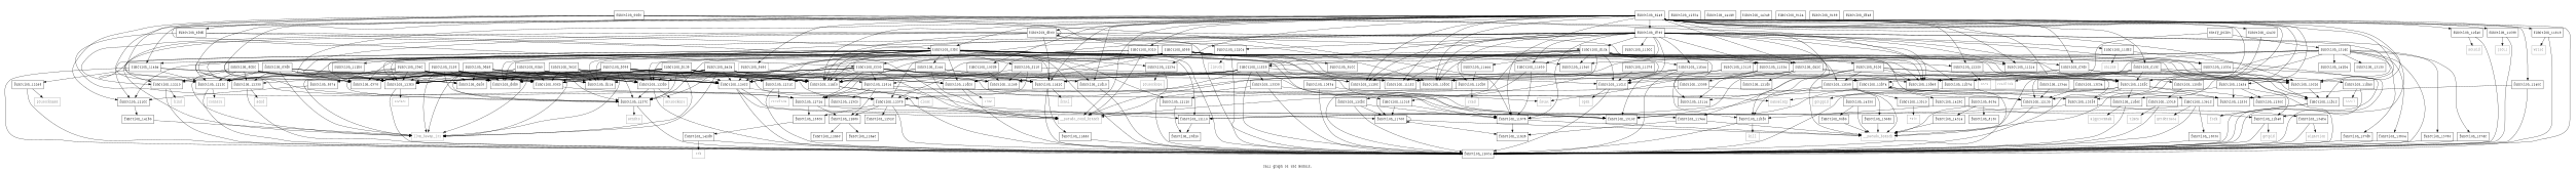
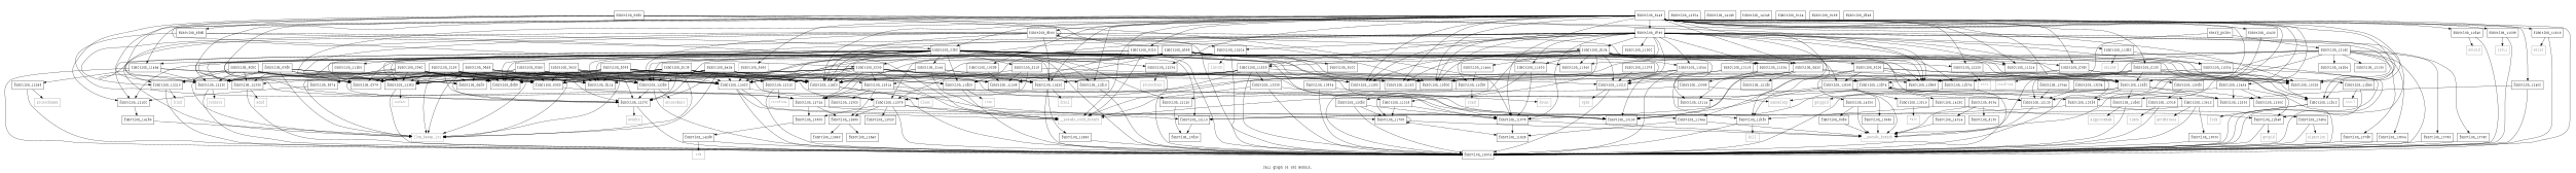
  digraph {
    fontname="Courier Prime"
    label="Call graph of the module."
    node [fontname="Courier Prime" shape=record]
    edge [fontname="Courier Prime"]
    n1 [label="{function_114a4}"]
    n2 [label="{function_120c4}"]
    n3 [label="{function_11af0}"]
    n4 [label="{function_1223c}"]
    n5 [label="{function_123e0}"]
    n6 [label="{function_12268}"]
    n7 [color=gray50 fontcolor=gray50 label="{close}"]
    n8 [color=gray50 fontcolor=gray50 label="{connect}"]
    n9 [color=gray50 fontcolor=gray50 label="{socket}"]
    n10 [color=gray50 fontcolor=gray50 label="{getsockname}"]
    n11 [label="{function_11540}"]
    n12 [label="{function_11d6c}"]
    n13 [color=gray50 fontcolor=gray50 label="{sigprocmask}"]
    n14 [label="{function_115cc}"]
    n15 [label="{function_e9d0}"]
    n16 [label="{function_11dc0}"]
    n17 [label="{function_11b48}"]
    n18 [label="{function_11b74}"]
    n19 [label="{function_120d0}"]
    n20 [color=gray50 fontcolor=gray50 label="{time}"]
    n21 [color=gray50 fontcolor=gray50 label="{getpid}"]
    n22 [color=gray50 fontcolor=gray50 label="{getppid}"]
    n23 [label="{function_13918}"]
    n24 [label="{function_ea2c}"]
    n25 [label="{function_111ec}"]
    n26 [label="{function_11878}"]
    n27 [label="{function_121d0}"]
    n28 [label="{function_10b3c}"]
    n29 [label="{function_10b68}"]
    n30 [label="{function_10c20}"]
    n31 [label="{function_11a28}"]
    n32 [color=gray50 fontcolor=gray50 label="{__pseudo_branch}"]
    n33 [label="{function_11bf0}"]
    n34 [color=gray50 fontcolor=gray50 label="{kill}"]
    n35 [label="{function_11214}"]
    n36 [label="{function_11dec}"]
    n37 [color=gray50 fontcolor=gray50 label="{unlink}"]
    n38 [label="{function_11e18}"]
    n39 [color=gray50 fontcolor=gray50 label="{write}"]
    n40 [label="{function_11650}"]
    n41 [label="{function_11768}"]
    n42 [label="{function_11e44}"]
    n43 [label="{function_12724}"]
    n44 [label="{function_1310c}"]
    n45 [label="{function_13114}"]
    n46 [label="{function_138c0}"]
    n47 [label="{function_12a80}"]
    n48 [label="{function_11ef8}"]
    n49 [label="{function_11c1c}"]
    n50 [label="{function_11a2c}"]
    n51 [label="{function_12578}"]
    n52 [label="{function_13538}"]
    n53 [label="{function_126cc}"]
    n54 [color=gray50 fontcolor=gray50 label="{open}"]
    n55 [label="{function_11aa0}"]
    n56 [color=gray50 fontcolor=gray50 label="{fcntl}"]
    n57 [color=gray50 fontcolor=gray50 label="{__pseudo_cond_branch}"]
    n58 [label="{function_1292c}"]
    n59 [color=gray50 fontcolor=gray50 label="{fstat}"]
    n60 [label="{function_e248}"]
    n61 [label="{function_11d40}"]
    n62 [label="{function_e978}"]
    n63 [label="{function_11d10}"]
    n64 [label="{function_11944}"]
    n65 [label="{function_12294}"]
    n66 [label="{function_11c88}"]
    n67 [label="{function_122f0}"]
    n68 [label="{function_f3bc}"]
    n69 [label="{function_1128c}"]
    n70 [label="{function_12350}"]
    n71 [label="{function_11b1c}"]
    n72 [label="{function_10cd8}"]
    n73 [label="{function_1240c}"]
    n74 [label="{function_1243c}"]
    n75 [label="{function_12454}"]
    n76 [label="{function_12efc}"]
    n77 [label="{function_8320}"]
    n78 [color=gray50 label="{function_8650}"]
    n79 [label="{function_d760}"]
    n80 [label="{function_df60}"]
    n81 [label="{function_e15c}"]
    n82 [color=gray50 fontcolor=gray50 label="{setsid}"]
    n83 [color=gray50 fontcolor=gray50 label="{getsockopt}"]
    n84 [color=gray50 fontcolor=gray50 label="{prctl}"]
    n85 [color=gray50 fontcolor=gray50 label="{recv}"]
    n86 [label="{function_12110}"]
    n87 [label="{function_ec00}"]
    n88 [label="{function_1231c}"]
    n89 [label="{function_f144}"]
    n90 [label="{function_f218}"]
    n91 [label="{function_12120}"]
    n92 [label="{function_121ec}"]
    n93 [label="{function_112b0}"]
    n94 [label="{function_1237c}"]
    n95 [label="{function_123b0}"]
    n96 [color=gray50 fontcolor=gray50 label="{llvm_bswap_i32}"]
    n97 [label="{function_12e68}"]
    n98 [label="{function_d0b8}"]
    n99 [label="{function_d114}"]
    n100 [color=gray50 fontcolor=gray50 label="{send}"]
    n101 [color=gray50 fontcolor=gray50 label="{fork}"]
    n102 [label="{function_11268}"]
    n103 [label="{function_12530}"]
    n104 [label="{function_12130}"]
    n105 [label="{function_1250c}"]
    n106 [label="{function_133f8}"]
    n107 [color=gray50 fontcolor=gray50 label="{nanosleep}"]
    n108 [label="{function_8230}"]
    n109 [label="{function_12814}"]
    n110 [label="{function_11cb8}"]
    n111 [label="{function_11ff4}"]
    n112 [label="{function_122c4}"]
    n113 [label="{function_11ce4}"]
    n114 [label="{function_12210}"]
    n115 [label="{function_d1c4}"]
    n116 [label="{function_11ba0}"]
    n117 [label="{function_11318}"]
    n118 [label="{function_11444}"]
    n119 [color=gray50 fontcolor=gray50 label="{read}"]
    n120 [label="{function_eaf8}"]
    n121 [label="{function_ebdc}"]
    n122 [label="{function_11c78}"]
    n123 [label="{function_13588}"]
    n124 [label="{function_1361c}"]
    n125 [color=gray50 fontcolor=gray50 label="{times}"]
    n126 [label="{function_13d20}"]
    n127 [color=gray50 fontcolor=gray50 label="{listen}"]
    n128 [label="{function_129c0}"]
    n129 [color=gray50 fontcolor=gray50 label="{recvfrom}"]
    n130 [color=gray50 fontcolor=gray50 label="{readlink}"]
    n131 [label="{function_141b0}"]
    n132 [color=gray50 fontcolor=gray50 label="{sendto}"]
    n133 [color=gray50 fontcolor=gray50 label="{setsockopt}"]
    n134 [label="{function_130a0}"]
    n135 [label="{function_13510}"]
    n136 [color=black fontcolor=gray50 label="{ioctl}"]
    n137 [color=gray50 fontcolor=gray50 label="{bind}"]
    n138 [label="{function_134e4}"]
    n139 [label="{function_12554}"]
    n140 [label="{function_142d8}"]
    n141 [label="{function_12a4c}"]
    n142 [label="{function_12a6c}"]
    n143 [color=gray50 fontcolor=gray50 label="{sigaction}"]
    n144 [color=gray50 fontcolor=gray50 label="{exit}"]
    n145 [color=gray50 fontcolor=gray50 label="{getdents64}"]
    n146 [color=gray50 fontcolor=gray50 label="{brk}"]
    n147 [label="{function_13830}"]
    n148 [label="{function_13780}"]
    n149 [label="{function_137ac}"]
    n150 [label="{function_137d8}"]
    n151 [label="{function_13804}"]
    n152 [label="{function_13894}"]
    n153 [label="{function_13944}"]
    n154 [label="{function_13c54}"]
    n155 [label="{function_141a8}"]
    n156 [label="{function_1429c}"]
    n157 [label="{function_142b4}"]
    n158 [label="{function_14314}"]
    n159 [label="{function_14348}"]
    n160 [label="{function_14350}"]
    n161 [label="{function_80b0}"]
    n162 [label="{function_12b74}"]
    n163 [label="{function_12cbc}"]
    n164 [label="{function_13118}"]
    n165 [label="{function_13150}"]
    n166 [label="{function_131ac}"]
    n167 [label="{function_8094}"]
    n168 [label="{function_8130}"]
    n169 [label="{function_8124}"]
    n170 [label="{function_8188}"]
    n171 [label="{entry_point}"]
    n172 [label="{function_81cc}"]
    n173 [label="{function_8574}"]
    n174 [label="{function_85e0}"]
    n175 [label="{function_89d8}"]
    n176 [label="{function_8cbc}"]
    n177 [label="{function_8fa0}"]
    n178 [label="{function_962c}"]
    n179 [label="{function_9da8}"]
    n180 [label="{function_a4c4}"]
    n181 [label="{function_a988}"]
    n182 [label="{function_b138}"]
    n183 [label="{function_b998}"]
    n184 [label="{function_c1f8}"]
    n185 [label="{function_c96c}"]
    n186 [label="{function_df48}"]
    n187 [label="{function_e0d0}"]
    n1 -> n2
    n1 -> n3
    n1 -> n4
    n1 -> n5
    n1 -> n6
    n3 -> n2
    n3 -> n7
    n4 -> n2
    n4 -> n8
    n5 -> n2
    n5 -> n9
    n6 -> n2
    n6 -> n10
    n12 -> n2
    n12 -> n13
    n15 -> n16
    n15 -> n17
    n15 -> n18
    n15 -> n19
    n16 -> n2
    n16 -> n20
    n17 -> n2
    n17 -> n21
    n18 -> n2
    n18 -> n22
    n19 -> n23
    n23 -> n2
    n23 -> n125
    n24 -> n25
    n24 -> n26
    n24 -> n27
    n24 -> n28
    n24 -> n29
    n24 -> n30
    n26 -> n31
    n26 -> n32
    n33 -> n2
    n33 -> n34
    n36 -> n2
    n36 -> n37
    n38 -> n2
    n38 -> n39
    n40 -> n26
    n40 -> n41
    n41 -> n31
    n41 -> n32
    n41 -> n41
    n42 -> n2
    n42 -> n3
    n42 -> n43
    n42 -> n44
    n42 -> n45
    n43 -> n44
    n43 -> n46
    n43 -> n47
    n46 -> n140
    n47 -> n141
    n47 -> n142
    n48 -> n2
    n48 -> n3
    n48 -> n43
    n48 -> n44
    n48 -> n49
    n48 -> n50
    n48 -> n51
    n48 -> n52
    n48 -> n53
    n49 -> n2
    n49 -> n54
    n50 -> n2
    n50 -> n55
    n50 -> n56
    n51 -> n2
    n51 -> n44
    n51 -> n46
    n51 -> n47
    n51 -> n57
    n51 -> n58
    n52 -> n2
    n52 -> n57
    n52 -> n59
    n53 -> n2
    n53 -> n41
    n53 -> n51
    n53 -> n57
    n55 -> n2
    n60 -> n1
    n60 -> n2
    n60 -> n3
    n60 -> n4
    n60 -> n5
    n60 -> n12
    n60 -> n15
    n60 -> n24
    n60 -> n25
    n60 -> n26
    n60 -> n28
    n60 -> n29
    n60 -> n30
    n60 -> n32
    n60 -> n35
    n60 -> n38
    n60 -> n50
    n60 -> n57
    n60 -> n61
    n60 -> n62
    n60 -> n63
    n60 -> n64
    n60 -> n65
    n60 -> n66
    n60 -> n67
    n60 -> n68
    n60 -> n69
    n60 -> n70
    n60 -> n71
    n60 -> n72
    n60 -> n73
    n60 -> n74
    n60 -> n75
    n60 -> n76
    n60 -> n77
    n60 -> n78
    n60 -> n79
    n60 -> n80
    n60 -> n81
    n61 -> n2
    n61 -> n82
    n63 -> n2
    n64 -> n31
    n64 -> n32
    n65 -> n2
    n65 -> n83
    n66 -> n2
    n66 -> n84
    n67 -> n2
    n67 -> n85
    n68 -> n1
    n68 -> n2
    n68 -> n3
    n68 -> n4
    n68 -> n5
    n68 -> n15
    n68 -> n16
    n68 -> n26
    n68 -> n28
    n68 -> n29
    n68 -> n30
    n68 -> n50
    n68 -> n53
    n68 -> n62
    n68 -> n63
    n68 -> n64
    n68 -> n65
    n68 -> n67
    n68 -> n70
    n68 -> n71
    n68 -> n86
    n68 -> n87
    n68 -> n88
    n68 -> n89
    n68 -> n90
    n68 -> n91
    n68 -> n92
    n68 -> n93
    n68 -> n94
    n68 -> n95
    n68 -> n96
    n68 -> n97
    n68 -> n98
    n68 -> n99
    n70 -> n2
    n70 -> n100
    n71 -> n2
    n71 -> n101
    n72 -> n51
    n72 -> n102
    n73 -> n2
    n73 -> n103
    n74 -> n104
    n75 -> n2
    n75 -> n103
    n75 -> n105
    n75 -> n106
    n76 -> n2
    n76 -> n12
    n76 -> n103
    n76 -> n105
    n76 -> n106
    n76 -> n107
    n77 -> n2
    n77 -> n43
    n77 -> n53
    n77 -> n57
    n77 -> n102
    n77 -> n108
    n78 -> n53
    n78 -> n109
    n79 -> n3
    n79 -> n5
    n79 -> n11
    n79 -> n14
    n79 -> n16
    n79 -> n17
    n79 -> n18
    n79 -> n26
    n79 -> n28
    n79 -> n29
    n79 -> n30
    n79 -> n33
    n79 -> n35
    n79 -> n36
    n79 -> n40
    n79 -> n42
    n79 -> n48
    n79 -> n49
    n79 -> n51
    n79 -> n69
-   n30 -> n71
+   n79 -> n71
    n79 -> n76
    n79 -> n110
    n79 -> n111
    n79 -> n112
    n79 -> n113
    n79 -> n114
    n79 -> n115
    n80 -> n2
    n80 -> n3
    n80 -> n4
    n80 -> n5
    n80 -> n50
    n80 -> n76
    n80 -> n80
+   n80 -> n95
    n80 -> n112
    n80 -> n114
    n80 -> n115
    n81 -> n28
    n81 -> n29
    n81 -> n30
    n81 -> n49
    n81 -> n71
    n81 -> n76
    n81 -> n97
    n81 -> n116
    n86 -> n126
    n87 -> n3
    n87 -> n4
    n87 -> n5
    n87 -> n26
    n87 -> n43
    n87 -> n50
    n87 -> n53
    n87 -> n57
    n87 -> n62
    n87 -> n63
    n87 -> n69
    n87 -> n70
    n87 -> n76
    n87 -> n88
    n87 -> n109
    n88 -> n2
    n88 -> n129
    n89 -> n4
    n89 -> n5
    n89 -> n50
    n89 -> n57
    n89 -> n69
    n90 -> n25
    n90 -> n51
    n90 -> n102
    n90 -> n109
    n91 -> n126
    n92 -> n131
    n94 -> n2
    n94 -> n132
    n95 -> n2
    n95 -> n94
    n95 -> n133
    n97 -> n32
    n97 -> n44
    n97 -> n45
    n97 -> n134
    n97 -> n135
    n104 -> n32
    n106 -> n86
    n106 -> n138
    n108 -> n18
-   n108 -> n32
+   n108 -> n160
    n108 -> n33
    n108 -> n71
    n108 -> n76
    n108 -> n97
    n109 -> n43
    n109 -> n44
    n109 -> n47
    n109 -> n86
    n109 -> n128
    n110 -> n2
    n110 -> n119
-   n111 -> n59
+   n111 -> n44
    n111 -> n45
    n111 -> n123
    n112 -> n2
    n112 -> n127
    n113 -> n2
    n113 -> n130
    n114 -> n2
    n114 -> n137
    n115 -> n3
    n115 -> n11
    n115 -> n25
    n115 -> n28
    n115 -> n29
    n115 -> n30
    n115 -> n33
    n115 -> n35
    n115 -> n40
    n115 -> n42
    n115 -> n48
    n115 -> n49
    n115 -> n69
    n115 -> n76
    n115 -> n104
    n115 -> n111
    n115 -> n113
    n115 -> n117
    n115 -> n118
    n115 -> n163
    n116 -> n2
    n116 -> n136
    n117 -> n26
    n117 -> n41
    n118 -> n110
    n121 -> n43
    n121 -> n57
    n121 -> n68
    n122 -> n49
    n123 -> n91
    n123 -> n124
    n124 -> n2
    n124 -> n86
    n124 -> n145
    n124 -> n147
    n131 -> n96
    n134 -> n32
    n135 -> n144
    n138 -> n2
    n138 -> n143
    n140 -> n2
    n140 -> n146
    n147 -> n2
    n148 -> n2
    n149 -> n2
    n150 -> n2
    n151 -> n2
    n152 -> n2
    n152 -> n107
    n153 -> n104
    n154 -> n104
    n156 -> n17
    n156 -> n33
    n158 -> n32
    n160 -> n32
    n160 -> n161
    n161 -> n32
    n162 -> n44
    n162 -> n57
    n162 -> n103
    n162 -> n104
    n162 -> n106
    n162 -> n156
    n162 -> n162
    n163 -> n2
    n163 -> n26
    n163 -> n41
    n164 -> n49
    n164 -> n50
    n164 -> n162
    n166 -> n2
    n166 -> n32
    n166 -> n57
    n166 -> n97
    n166 -> n104
    n166 -> n148
    n166 -> n149
    n166 -> n150
    n166 -> n151
    n166 -> n157
    n166 -> n164
    n166 -> n165
    n167 -> n32
    n167 -> n158
    n167 -> n168
    n171 -> n162
    n171 -> n166
    n173 -> n92
    n174 -> n117
    n175 -> n4
    n175 -> n5
    n175 -> n53
    n175 -> n62
    n175 -> n70
    n175 -> n96
    n175 -> n114
    n175 -> n120
    n175 -> n174
    n176 -> n4
    n176 -> n5
    n176 -> n53
    n176 -> n62
    n176 -> n70
    n176 -> n96
    n176 -> n114
    n176 -> n120
    n176 -> n174
    n177 -> n3
    n177 -> n5
    n177 -> n53
    n177 -> n62
    n177 -> n95
    n177 -> n96
    n177 -> n98
    n177 -> n99
    n177 -> n120
    n177 -> n174
    n178 -> n3
    n178 -> n5
    n178 -> n53
    n178 -> n62
    n178 -> n94
    n178 -> n95
    n178 -> n96
    n178 -> n98
    n178 -> n99
    n178 -> n102
    n178 -> n120
    n178 -> n174
    n179 -> n3
    n179 -> n5
    n179 -> n53
    n179 -> n62
    n179 -> n94
    n179 -> n95
    n179 -> n96
    n179 -> n98
    n179 -> n99
    n179 -> n120
    n179 -> n174
    n180 -> n3
    n180 -> n5
    n180 -> n28
    n180 -> n30
    n180 -> n53
    n180 -> n62
    n180 -> n94
    n180 -> n95
    n180 -> n96
    n180 -> n98
    n180 -> n99
    n180 -> n102
    n180 -> n174
    n181 -> n3
    n181 -> n5
    n181 -> n11
    n181 -> n24
    n181 -> n25
    n181 -> n28
    n181 -> n29
    n181 -> n30
    n181 -> n49
    n181 -> n53
    n181 -> n62
    n181 -> n92
    n181 -> n94
    n181 -> n95
    n181 -> n98
    n181 -> n99
    n181 -> n102
    n181 -> n110
    n181 -> n172
    n181 -> n174
    n182 -> n3
    n182 -> n4
    n182 -> n5
    n182 -> n16
    n182 -> n50
    n182 -> n51
    n182 -> n53
    n182 -> n62
    n182 -> n88
    n182 -> n94
    n182 -> n95
    n182 -> n96
    n182 -> n98
    n182 -> n99
    n182 -> n120
    n182 -> n174
    n183 -> n3
    n183 -> n4
    n183 -> n5
    n183 -> n16
    n183 -> n50
    n183 -> n51
    n183 -> n53
    n183 -> n62
    n183 -> n88
    n183 -> n94
    n183 -> n95
    n183 -> n96
    n183 -> n98
    n183 -> n99
    n183 -> n120
    n183 -> n174
    n184 -> n3
    n184 -> n5
    n184 -> n53
    n184 -> n62
    n184 -> n94
    n184 -> n95
    n184 -> n96
    n184 -> n98
    n184 -> n99
    n184 -> n120
    n184 -> n173
    n184 -> n174
    n185 -> n3
    n185 -> n5
    n185 -> n53
    n185 -> n62
    n185 -> n94
    n185 -> n95
    n185 -> n96
    n185 -> n98
    n185 -> n99
    n185 -> n173
    n185 -> n174
    n187 -> n26
    n187 -> n28
    n187 -> n29
    n187 -> n30
    n187 -> n62
    n187 -> n87
    n187 -> n92
    n187 -> n121
  }
